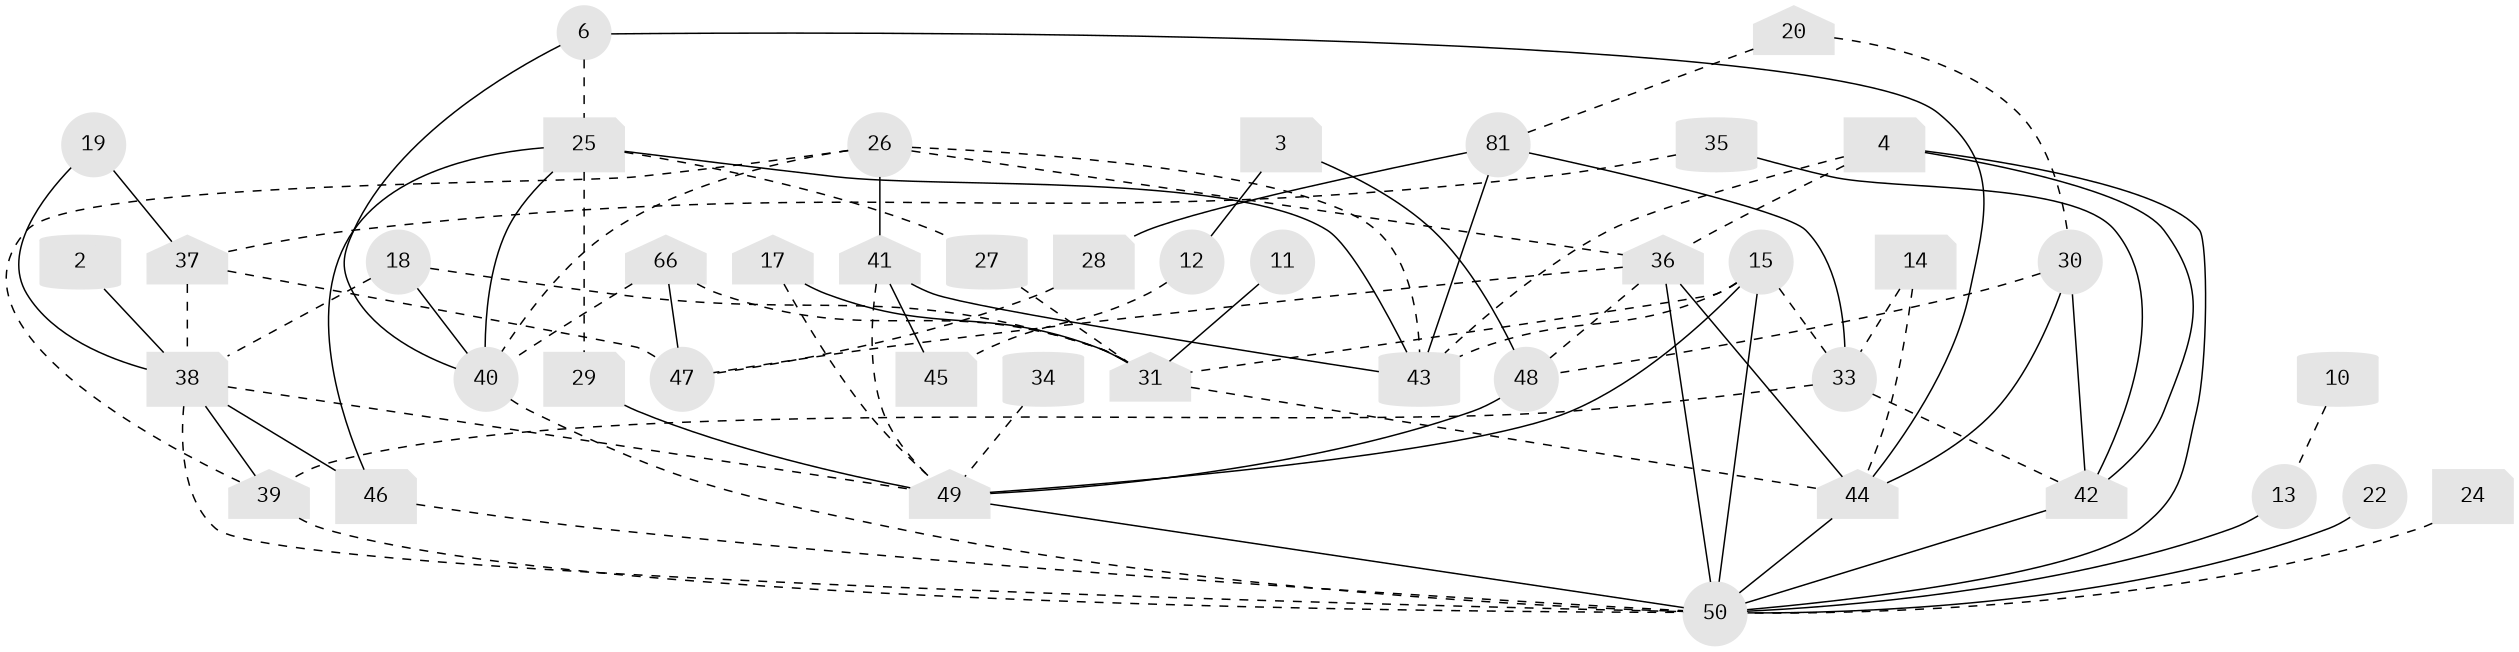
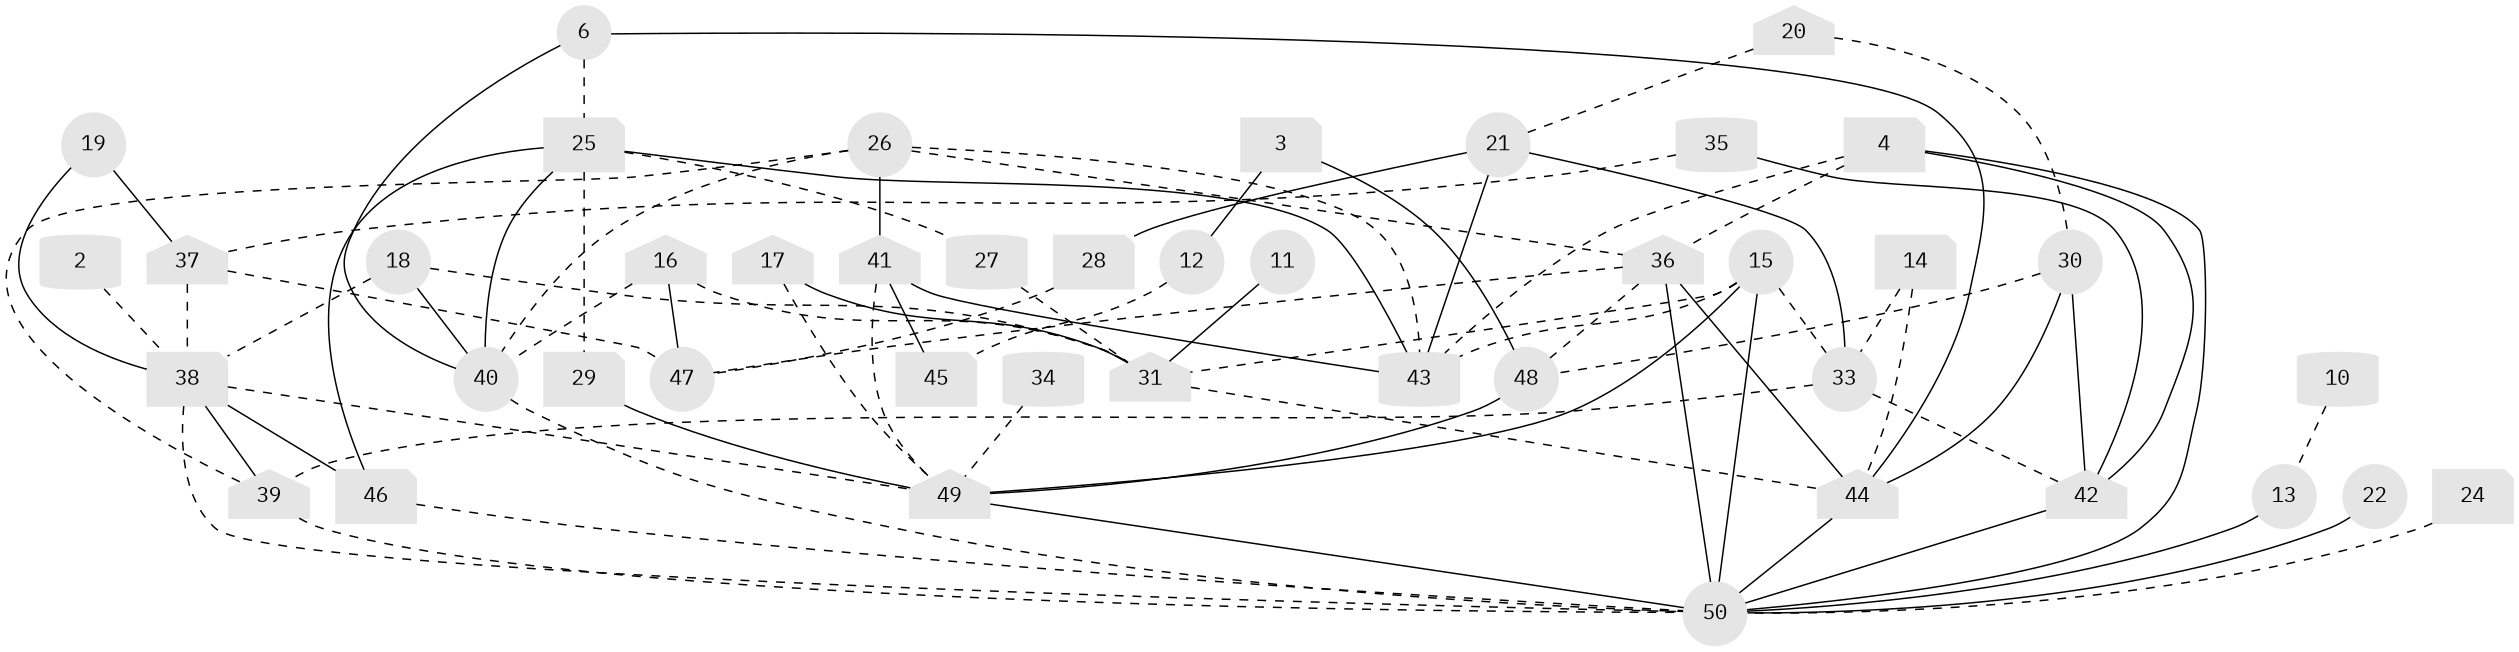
  graph {
    fontname="IBM Plex Mono"
    node [color=gray90 fontname="IBM Plex Mono" shape=circle style=filled]
    edge [fontname="IBM Plex Mono" style=dashed weight=1.0]
    2 [shape=cylinder]
    38 [shape=note]
    50
    49 [shape=house]
    46 [shape=note]
    39 [shape=house]
    3 [shape=note]
    12
    48
    45 [shape=note]
    4 [shape=note]
    36 [shape=house]
    42 [shape=house]
    43 [shape=cylinder]
    44 [shape=house]
    47
    25 [shape=note]
    6
    40
    27 [shape=cylinder]
    29 [shape=note]
    10 [shape=cylinder]
    13
    31 [shape=house]
    11
    14 [shape=note]
    33
    15
-   16 [shape=house label=66]
+   16 [shape=house]
    17 [shape=house]
    18
    19
    37 [shape=house]
    20 [shape=house]
-   21 [label=81]
+   21
    30
    28 [shape=note]
    22
    24 [shape=note]
    26
    41 [shape=house]
    34 [shape=cylinder]
    35 [shape=cylinder]
-   2 -- 38 [style=solid]
+   2 -- 38
    38 -- 50 [weight=2.0]
    38 -- 49
    38 -- 46 [style=solid]
    38 -- 39 [style=solid]
    49 -- 50 [style=solid]
    46 -- 50
    39 -- 50
    3 -- 12 [style=solid]
    3 -- 48 [style=solid]
    12 -- 45
    48 -- 49 [style=solid]
    4 -- 50 [style=solid]
    4 -- 36
    4 -- 42 [style=solid]
    4 -- 43
    36 -- 50 [style=solid]
    36 -- 48
    36 -- 44 [style=solid]
    36 -- 47
    42 -- 50 [style=solid]
    44 -- 50 [style=solid]
    25 -- 46 [style=solid]
    25 -- 43 [style=solid]
    25 -- 40 [style=solid]
    25 -- 27
    25 -- 29
    6 -- 44 [style=solid]
    6 -- 25
    6 -- 40 [style=solid]
    40 -- 50
    27 -- 31
    29 -- 49 [style=solid]
    10 -- 13
    13 -- 50 [style=solid]
    31 -- 44
    11 -- 31 [style=solid]
    14 -- 44
    14 -- 33
    33 -- 39
    33 -- 42
    15 -- 50 [style=solid]
    15 -- 49 [style=solid]
    15 -- 43
    15 -- 31
    15 -- 33
    16 -- 47 [style=solid]
    16 -- 40 [weight=2.0]
    16 -- 31
    17 -- 49
    17 -- 31 [style=solid]
    18 -- 38
    18 -- 40 [style=solid]
    18 -- 31
    19 -- 38 [style=solid]
    19 -- 37 [style=solid]
    37 -- 38
    37 -- 47 [weight=3.0]
    20 -- 21
    20 -- 30
    21 -- 43 [style=solid]
    21 -- 33 [style=solid]
    21 -- 28 [style=solid]
    30 -- 48
    30 -- 42 [style=solid]
    30 -- 44 [style=solid]
    28 -- 47
    22 -- 50 [style=solid]
    24 -- 50 [weight=2.0]
    26 -- 39
    26 -- 36
    26 -- 43
    26 -- 40
    26 -- 41 [style=solid]
    41 -- 49
    41 -- 45 [style=solid]
    41 -- 43 [style=solid]
    34 -- 49
    35 -- 42 [style=solid]
    35 -- 37
  }
